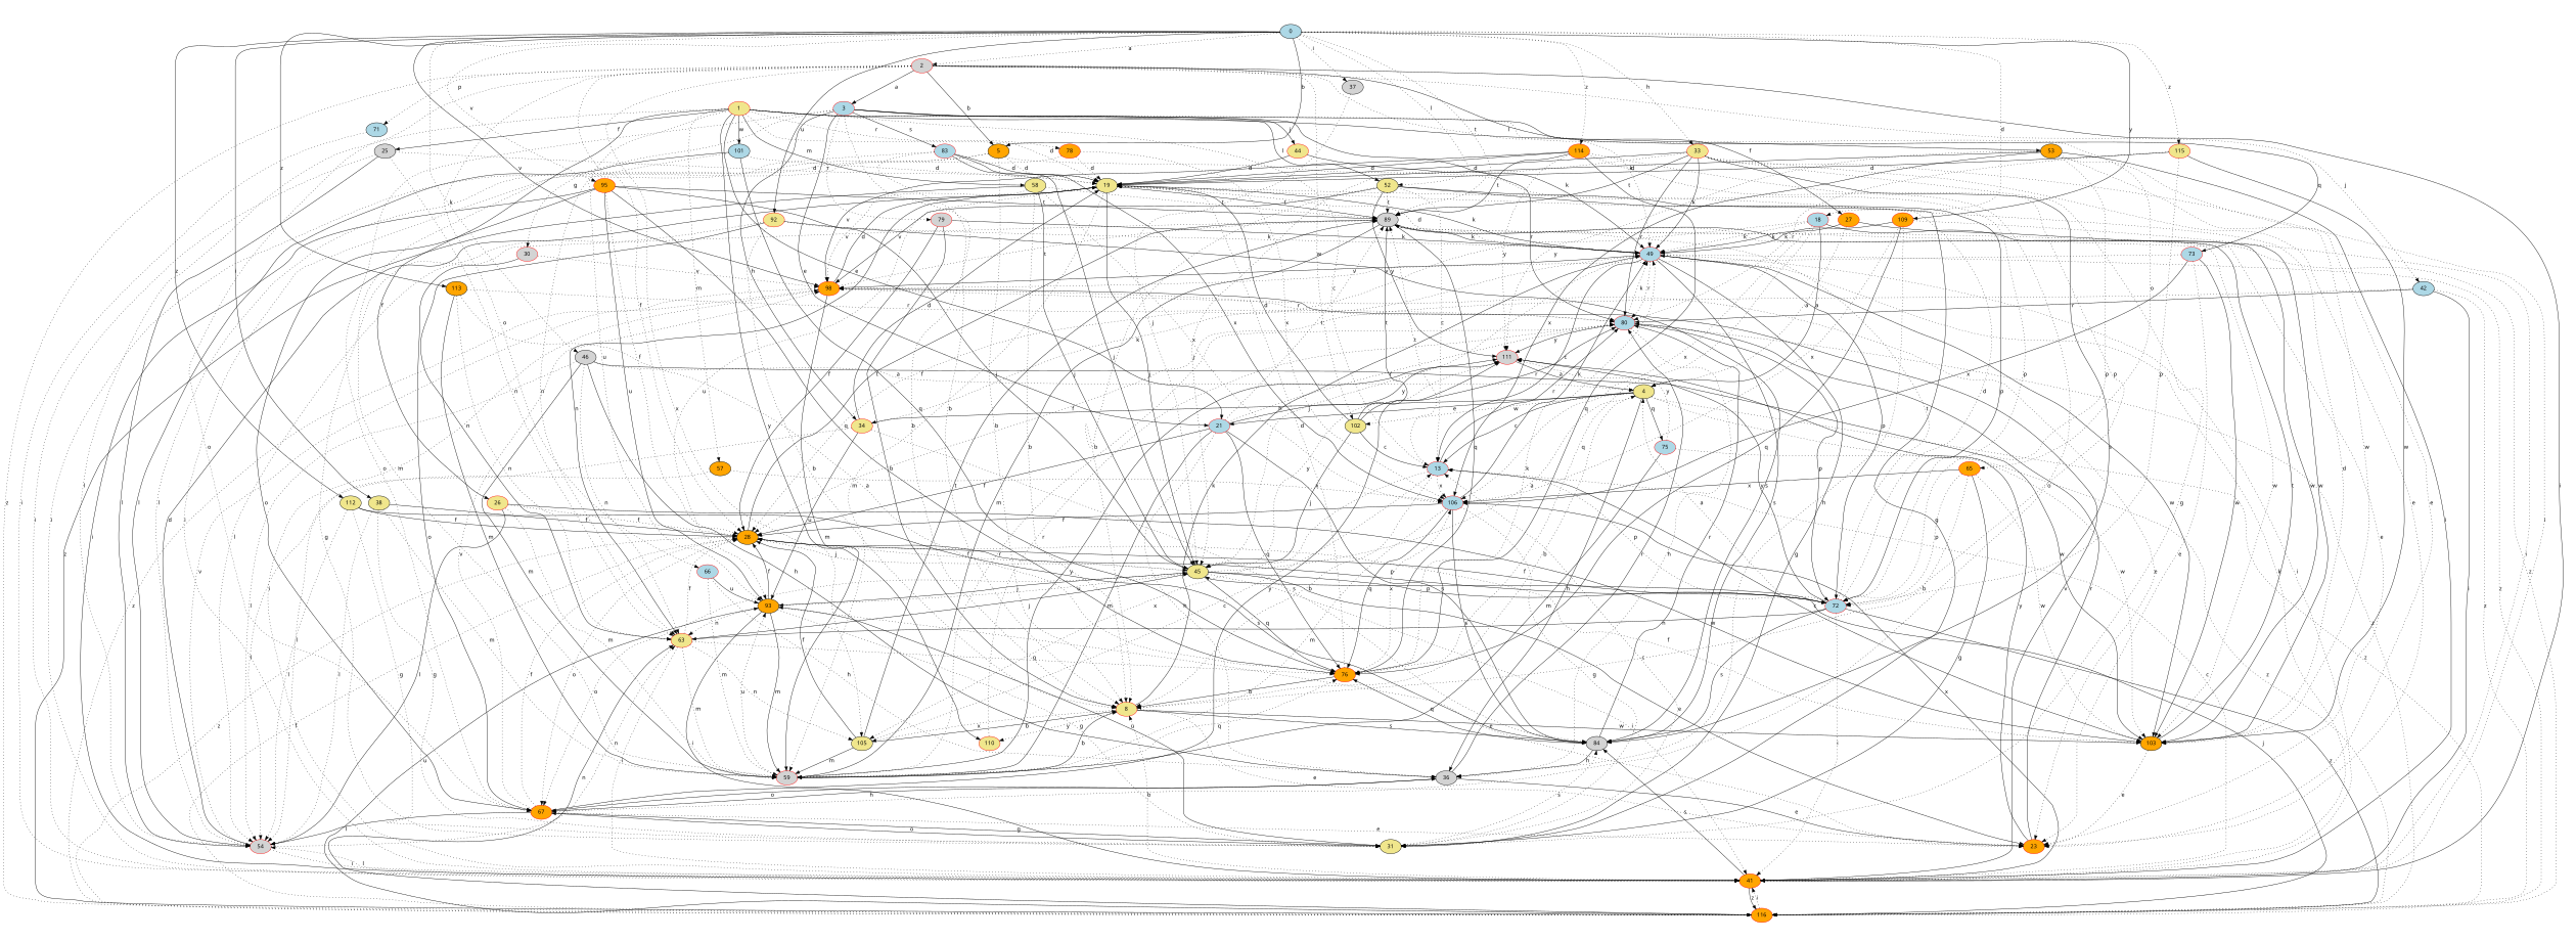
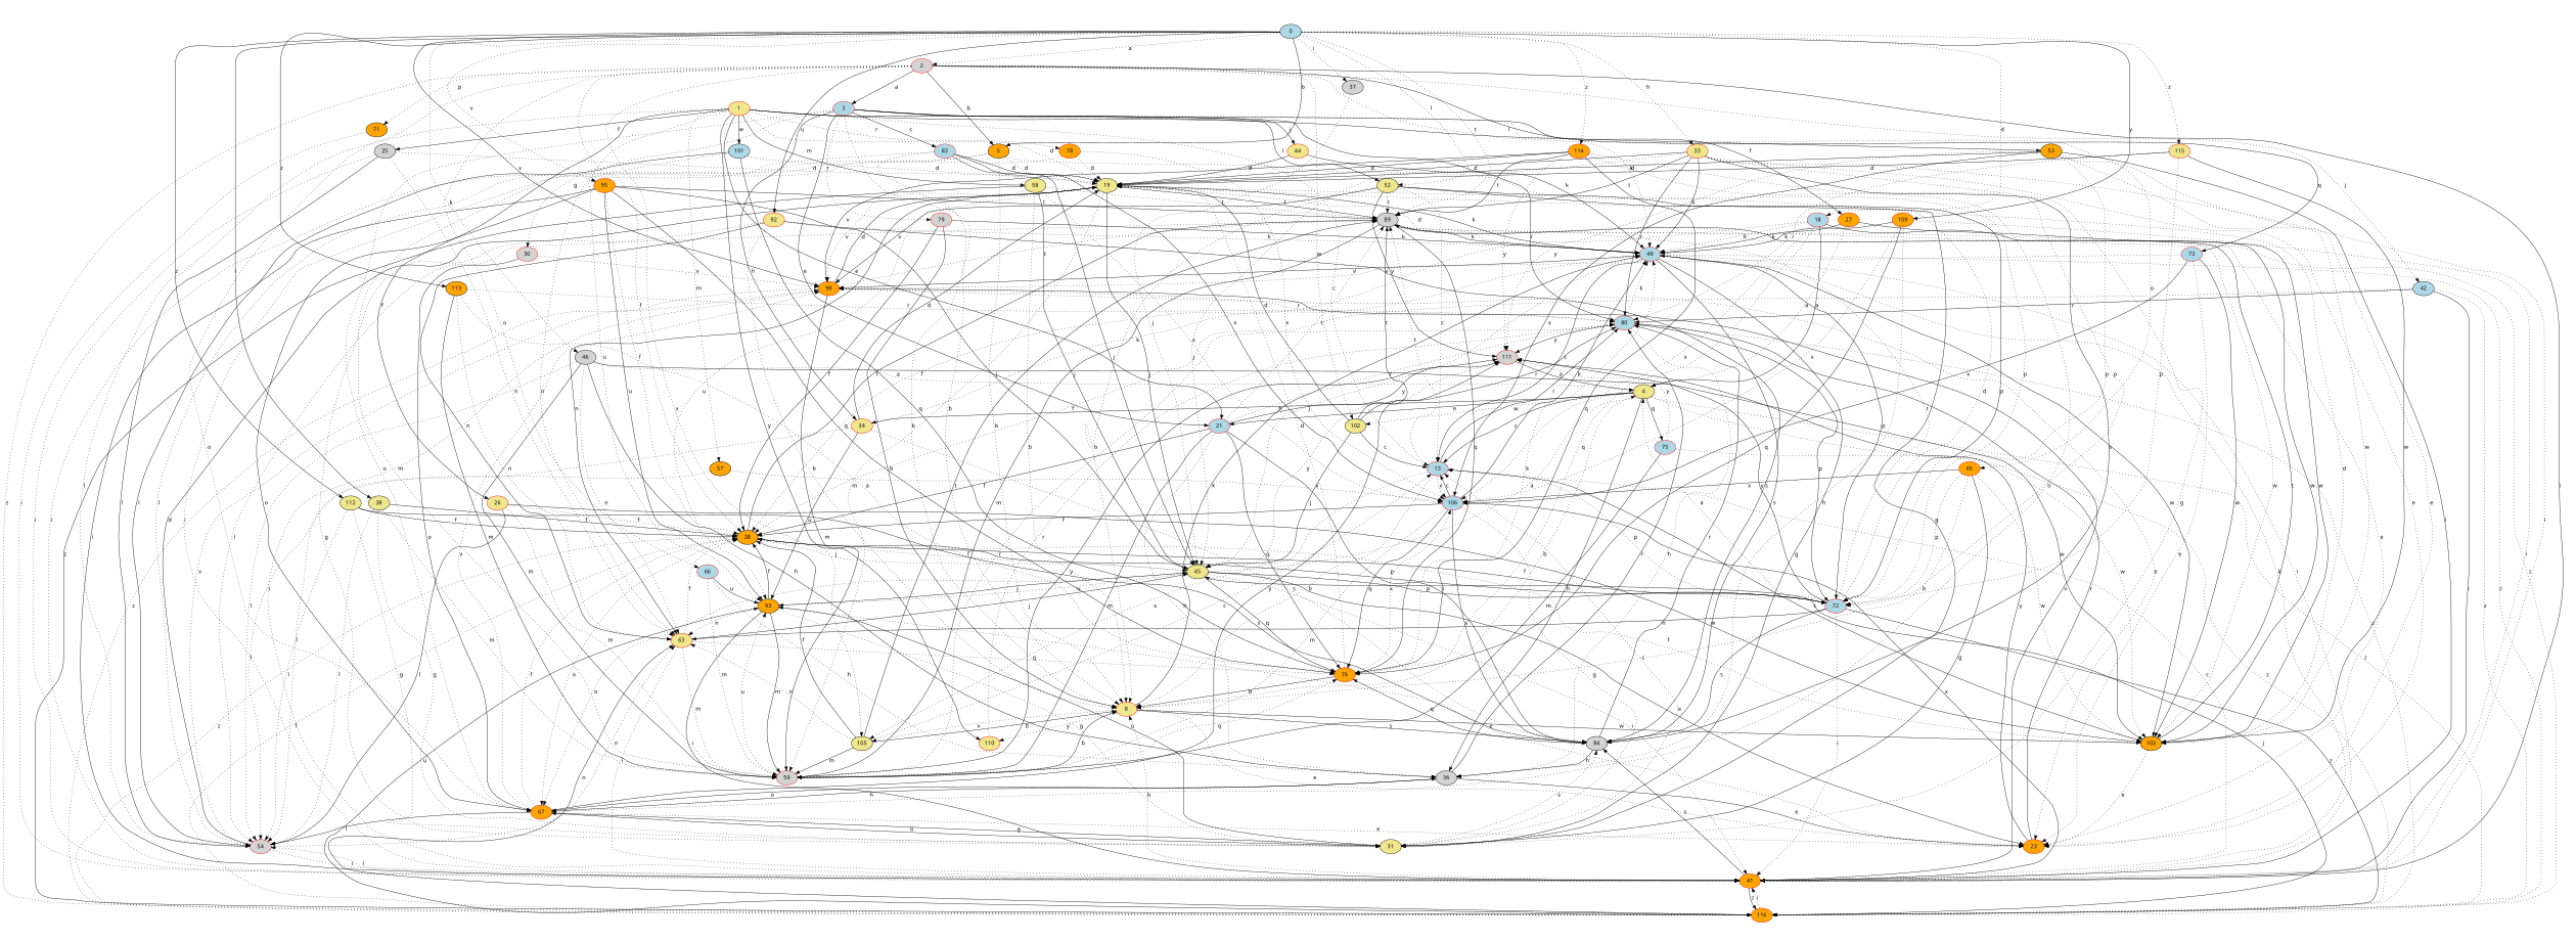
  strict digraph {
    fontname="Noto Sans"
    node [color=red fillcolor=khaki fontname="Noto Sans" style=filled]
    edge [fontname="Noto Sans" style=dotted]
    0 [color=black fillcolor=lightblue]
    2 [fillcolor=lightgrey]
    5 [color=black fillcolor=orange]
    18 [fillcolor=lightblue]
    33
    37 [color=black fillcolor=lightgrey]
    38 [color=black]
    46 [color=black fillcolor=lightgrey]
    52 [color=black]
    89 [color=black fillcolor=lightgrey]
    92
    95 [fillcolor=orange]
    98 [fillcolor=orange]
    109 [fillcolor=orange]
    112 [color=black]
    113 [color=black fillcolor=orange]
    114 [fillcolor=orange]
    115
    3 [fillcolor=lightblue]
    27 [fillcolor=orange]
    28 [color=black fillcolor=orange]
    41 [fillcolor=orange]
    42 [color=black fillcolor=lightblue]
    49 [fillcolor=lightblue]
    66 [fillcolor=lightblue]
    67 [fillcolor=orange]
-   71 [color=black fillcolor=lightblue]
+   71 [color=black fillcolor=orange]
    102 [color=black]
    105 [color=black]
    116 [fillcolor=orange]
    19 [color=black]
    54 [fillcolor=lightgrey]
    8
    59 [fillcolor=lightgrey]
    72 [fillcolor=lightblue]
    4 [color=black]
    103 [color=black fillcolor=orange]
    106 [fillcolor=lightblue]
    76 [fillcolor=orange]
    23 [fillcolor=orange]
    84 [color=black fillcolor=lightgrey]
    80 [fillcolor=lightblue]
    45 [color=black]
    31 [color=black]
    36 [color=black fillcolor=lightgrey]
    63
    13 [fillcolor=lightblue]
    111 [fillcolor=lightgrey]
    93 [color=black fillcolor=orange]
    1
    21 [fillcolor=lightblue]
    25 [color=black fillcolor=lightgrey]
    26
    53 [color=black fillcolor=orange]
    57 [color=black fillcolor=orange]
    58 [color=black]
    65 [fillcolor=orange]
    78 [fillcolor=orange]
    101 [color=black fillcolor=lightblue]
    110
    30 [fillcolor=lightgrey]
    34
    44
    73 [fillcolor=lightblue]
    79 [fillcolor=lightgrey]
    83 [fillcolor=lightblue]
    75 [fillcolor=lightblue]
    0 -> 2 [label=a]
    0 -> 5 [label=b style=solid]
    0 -> 18 [label=d]
    0 -> 33 [label=h]
    0 -> 37 [label=i]
    0 -> 38 [label=i style=solid]
    0 -> 46 [label=k]
    0 -> 52 [label=l]
    0 -> 89 [label=t]
    0 -> 92 [label=u style=solid]
    0 -> 95 [label=v]
    0 -> 98 [label=v style=solid]
    0 -> 109 [label=y style=solid]
    0 -> 112 [label=z style=solid]
    0 -> 113 [label=z style=solid]
    0 -> 114 [label=z]
    0 -> 115 [label=z]
    2 -> 5 [label=b style=solid]
    2 -> 3 [label=a style=solid]
    2 -> 27 [label=f style=solid]
    2 -> 28 [label=f]
    2 -> 41 [label=i style=solid]
    2 -> 42 [label=j]
    2 -> 49 [label=k]
    2 -> 66 [label=o]
    2 -> 67 [label=o]
    2 -> 71 [label=p]
    2 -> 102 [label=w]
    2 -> 105 [label=x]
    2 -> 116 [label=z]
    5 -> 19 [label=d]
    5 -> 54 [label=l]
    5 -> 8 [label=b]
    5 -> 59 [label=m]
    5 -> 72 [label=p]
    18 -> 28 [label=f]
    18 -> 49 [label=k]
    18 -> 4 [label=a style=solid]
    18 -> 103 [label=w style=solid]
    18 -> 106 [label=x]
    18 -> 76 [label=q]
    33 -> 89 [label=t style=solid]
    33 -> 41 [label=i]
    33 -> 49 [label=k style=solid]
    33 -> 19 [label=d style=solid]
    33 -> 23 [label=e]
    33 -> 84 [label=s style=solid]
    33 -> 80 [label=r style=solid]
    33 -> 45 [label=j]
    33 -> 31 [label=g]
    37 -> 45 [label=j]
    38 -> 28 [label=f style=solid]
    38 -> 54 [label=l]
    38 -> 59 [label=m]
    38 -> 31 [label=g]
    46 -> 54 [label=l]
    46 -> 59 [label=m style=solid]
    46 -> 4 [label=a]
    46 -> 103 [label=w style=solid]
    46 -> 36 [label=h style=solid]
    46 -> 63 [label=n]
    52 -> 89 [label=t]
    52 -> 98 [label=v style=solid]
    52 -> 8 [label=b]
    52 -> 72 [label=p style=solid]
    52 -> 31 [label=g style=solid]
    52 -> 13 [label=c]
    52 -> 111 [label=y style=solid]
    89 -> 49 [label=k style=solid]
    89 -> 116 [label=z]
    89 -> 54 [label=l]
    89 -> 59 [label=m style=solid]
    89 -> 103 [label=w]
    89 -> 76 [label=q style=solid]
    89 -> 23 [label=e]
    92 -> 49 [label=k]
    92 -> 8 [label=b]
    92 -> 84 [label=s style=solid]
    92 -> 31 [label=g]
    92 -> 63 [label=n style=solid]
    95 -> 89 [label=t style=solid]
    95 -> 28 [label=f]
    95 -> 41 [label=i style=solid]
    95 -> 67 [label=o style=solid]
    95 -> 76 [label=q style=solid]
    95 -> 45 [label=j style=solid]
    95 -> 93 [label=u style=solid]
    98 -> 89 [label=t]
    98 -> 41 [label=i]
    98 -> 116 [label=z]
    98 -> 19 [label=d style=solid]
    98 -> 59 [label=m style=solid]
    98 -> 23 [label=e]
    98 -> 80 [label=r]
    109 -> 41 [label=i]
    109 -> 49 [label=k style=solid]
    109 -> 106 [label=x]
    109 -> 76 [label=q style=solid]
    109 -> 36 [label=h]
    112 -> 28 [label=f style=solid]
    112 -> 54 [label=l]
    112 -> 84 [label=s style=solid]
    112 -> 31 [label=g]
    113 -> 59 [label=m style=solid]
    113 -> 76 [label=a]
    113 -> 80 [label=r]
    113 -> 63 [label=n]
    114 -> 89 [label=t style=solid]
    114 -> 98 [label=v style=solid]
    114 -> 67 [label=o]
    114 -> 19 [label=d style=solid]
    114 -> 72 [label=p]
    114 -> 76 [label=q style=solid]
    114 -> 111 [label=y]
    115 -> 19 [label=d style=solid]
    115 -> 72 [label=p]
    115 -> 103 [label=w style=solid]
    115 -> 80 [label=r]
    3 -> 49 [label=k style=solid]
    3 -> 67 [label=o]
    3 -> 8 [label=b]
    3 -> 21 [label=e style=solid]
    3 -> 30 [label=g]
    3 -> 34 [label=h style=solid]
    3 -> 44 [label=j style=solid]
    3 -> 73 [label=q style=solid]
    3 -> 79 [label=r]
    3 -> 83 [label=s style=solid]
    27 -> 49 [label=k style=solid]
    27 -> 4 [label=a]
    27 -> 103 [label=w style=solid]
    28 -> 89 [label=t style=solid]
    28 -> 67 [label=o]
    28 -> 116 [label=z]
    28 -> 72 [label=p style=solid]
    28 -> 45 [label=j]
    41 -> 98 [label=v style=solid]
    41 -> 49 [label=k]
    41 -> 116 [label=z style=solid]
    41 -> 54 [label=l]
    41 -> 8 [label=b]
    41 -> 106 [label=x style=solid]
    41 -> 84 [label=s style=solid]
    41 -> 13 [label=c]
    42 -> 28 [label=f]
    42 -> 41 [label=i style=solid]
    42 -> 116 [label=z]
    42 -> 80 [label=r style=solid]
    49 -> 98 [label=v style=solid]
    49 -> 41 [label=i]
    49 -> 116 [label=z]
    49 -> 19 [label=d]
    49 -> 72 [label=p style=solid]
    49 -> 103 [label=w style=solid]
    49 -> 84 [label=s style=solid]
-   49 -> 80 [label=r]
    49 -> 45 [label=j]
    49 -> 31 [label=g style=solid]
    49 -> 13 [label=c style=solid]
    66 -> 59 [label=m]
    66 -> 36 [label=h]
    66 -> 93 [label=u style=solid]
    67 -> 98 [label=v]
    67 -> 28 [label=f]
    67 -> 54 [label=l style=solid]
    67 -> 23 [label=e]
    67 -> 31 [label=g style=solid]
    67 -> 36 [label=h style=solid]
    67 -> 111 [label=y style=solid]
    71 -> 41 [label=i]
    102 -> 89 [label=t style=solid]
    102 -> 19 [label=d style=solid]
    102 -> 80 [label=r style=solid]
    102 -> 45 [label=j style=solid]
    102 -> 13 [label=c style=solid]
    105 -> 89 [label=t style=solid]
    105 -> 28 [label=f style=solid]
    105 -> 8 [label=b style=solid]
    105 -> 59 [label=m style=solid]
-   63 -> 105 [label=n]
+   105 -> 63 [label=n]
    105 -> 13 [label=c]
    116 -> 28 [label=f]
    116 -> 41 [label=i]
    116 -> 45 [label=j style=solid]
    116 -> 63 [label=n style=solid]
    116 -> 93 [label=u style=solid]
    19 -> 89 [label=t style=solid]
    19 -> 49 [label=k style=solid]
    19 -> 59 [label=m]
    19 -> 45 [label=j style=solid]
    19 -> 63 [label=n style=solid]
    19 -> 93 [label=u]
    54 -> 98 [label=v]
    54 -> 41 [label=i]
    54 -> 19 [label=d style=solid]
    54 -> 63 [label=n]
    8 -> 49 [label=k style=solid]
    8 -> 105 [label=x]
    8 -> 103 [label=w style=solid]
    8 -> 23 [label=e]
    8 -> 84 [label=s style=solid]
    8 -> 110 [label=y]
    59 -> 8 [label=b style=solid]
    59 -> 76 [label=q]
    59 -> 80 [label=r]
    59 -> 111 [label=y style=solid]
    59 -> 93 [label=u]
    72 -> 89 [label=t]
    72 -> 28 [label=f style=solid]
    72 -> 41 [label=i]
    72 -> 116 [label=z style=solid]
    72 -> 19 [label=d]
    72 -> 4 [label=a]
    72 -> 84 [label=s style=solid]
    72 -> 63 [label=n style=solid]
    72 -> 111 [label=y style=solid]
    4 -> 102 [label=w]
    4 -> 116 [label=z]
    4 -> 8 [label=b]
    4 -> 103 [label=w]
    4 -> 36 [label=h style=solid]
    4 -> 13 [label=c style=solid]
    4 -> 21 [label=e style=solid]
    4 -> 34 [label=h style=solid]
    4 -> 75 [label=q style=solid]
    103 -> 89 [label=t style=solid]
    103 -> 28 [label=f]
    103 -> 19 [label=d]
    103 -> 23 [label=e]
    103 -> 13 [label=c style=solid]
    106 -> 28 [label=f style=solid]
    106 -> 49 [label=k style=solid]
    106 -> 59 [label=m]
    106 -> 76 [label=q style=solid]
    106 -> 84 [label=s style=solid]
    106 -> 31 [label=g]
+   106 -> 13 [label=c style=solid]
    76 -> 49 [label=k]
    76 -> 19 [label=d]
    76 -> 8 [label=b style=solid]
    76 -> 106 [label=x]
    23 -> 80 [label=r style=solid]
    23 -> 111 [label=y style=solid]
    84 -> 76 [label=q style=solid]
    84 -> 80 [label=r style=solid]
    84 -> 36 [label=h style=solid]
    80 -> 49 [label=k]
    80 -> 116 [label=z]
    80 -> 72 [label=p style=solid]
    80 -> 36 [label=h]
    80 -> 111 [label=y style=solid]
    45 -> 28 [label=f]
    45 -> 41 [label=i]
    45 -> 67 [label=o]
    45 -> 72 [label=p style=solid]
    45 -> 4 [label=a]
    45 -> 76 [label=q style=solid]
    45 -> 23 [label=e style=solid]
    45 -> 111 [label=y]
    45 -> 93 [label=u]
    31 -> 67 [label=o style=solid]
    31 -> 84 [label=s]
    31 -> 13 [label=c]
    31 -> 93 [label=u style=solid]
    36 -> 67 [label=o style=solid]
    36 -> 23 [label=e style=solid]
    36 -> 80 [label=r style=solid]
    63 -> 28 [label=f]
    63 -> 41 [label=i]
    63 -> 59 [label=m]
    63 -> 76 [label=q]
    63 -> 45 [label=j style=solid]
    13 -> 89 [label=t]
    13 -> 105 [label=x]
    13 -> 8 [label=b]
    13 -> 72 [label=p]
    13 -> 106 [label=x]
    13 -> 80 [label=r style=solid]
    111 -> 4 [label=a style=solid]
    93 -> 28 [label=f style=solid]
    93 -> 41 [label=i style=solid]
    93 -> 59 [label=m style=solid]
    93 -> 23 [label=e]
    93 -> 45 [label=j style=solid]
    93 -> 31 [label=g]
    93 -> 63 [label=n]
    1 -> 52 [label=l style=solid]
    1 -> 19 [label=d]
    1 -> 54 [label=l]
    1 -> 13 [label=c]
    1 -> 93 [label=u]
    1 -> 21 [label=e style=solid]
    1 -> 25 [label=f style=solid]
    1 -> 26 [label=f style=solid]
    1 -> 53 [label=l style=solid]
    1 -> 57 [label=m]
    1 -> 58 [label=m style=solid]
    1 -> 65 [label=o]
    1 -> 78 [label=r]
    1 -> 101 [label=w style=solid]
    1 -> 110 [label=y style=solid]
    21 -> 89 [label=t]
    21 -> 28 [label=f style=solid]
    21 -> 59 [label=m style=solid]
    21 -> 76 [label=q style=solid]
    21 -> 84 [label=s style=solid]
    21 -> 80 [label=r]
    21 -> 36 [label=h]
    21 -> 111 [label=y style=solid]
    25 -> 41 [label=i]
    25 -> 19 [label=d]
    25 -> 54 [label=l style=solid]
    25 -> 63 [label=n]
    26 -> 28 [label=f]
    26 -> 54 [label=l style=solid]
    26 -> 59 [label=m]
    26 -> 103 [label=w style=solid]
    53 -> 41 [label=i style=solid]
    53 -> 19 [label=d style=solid]
    53 -> 72 [label=p]
    53 -> 103 [label=w]
    53 -> 106 [label=x style=solid]
    53 -> 23 [label=e]
    53 -> 111 [label=y]
    57 -> 54 [label=l]
    57 -> 106 [label=x]
    58 -> 89 [label=t]
    58 -> 98 [label=v]
    58 -> 116 [label=z style=solid]
    58 -> 8 [label=b]
    58 -> 106 [label=x]
    58 -> 45 [label=j style=solid]
    65 -> 8 [label=b]
    65 -> 72 [label=p]
    65 -> 103 [label=w]
    65 -> 106 [label=x style=solid]
    65 -> 31 [label=g style=solid]
    78 -> 41 [label=i]
    78 -> 19 [label=d]
    78 -> 106 [label=x]
    101 -> 19 [label=d]
    101 -> 54 [label=l style=solid]
    101 -> 76 [label=q style=solid]
    101 -> 63 [label=n]
    110 -> 80 [label=r]
    30 -> 98 [label=v]
    30 -> 67 [label=o style=solid]
    34 -> 49 [label=k]
    34 -> 19 [label=d style=solid]
    34 -> 54 [label=l]
    34 -> 84 [label=s]
    34 -> 93 [label=u style=solid]
    44 -> 19 [label=d style=solid]
    44 -> 80 [label=r style=solid]
    73 -> 98 [label=v]
    73 -> 103 [label=w style=solid]
    73 -> 106 [label=x style=solid]
    73 -> 23 [label=e]
    79 -> 28 [label=f style=solid]
    79 -> 49 [label=k style=solid]
    79 -> 8 [label=b style=solid]
    83 -> 41 [label=i]
    83 -> 19 [label=d style=solid]
    83 -> 8 [label=b]
    83 -> 106 [label=x style=solid]
    83 -> 45 [label=j style=solid]
    75 -> 116 [label=z]
    75 -> 59 [label=m style=solid]
    75 -> 111 [label=y]
  }
